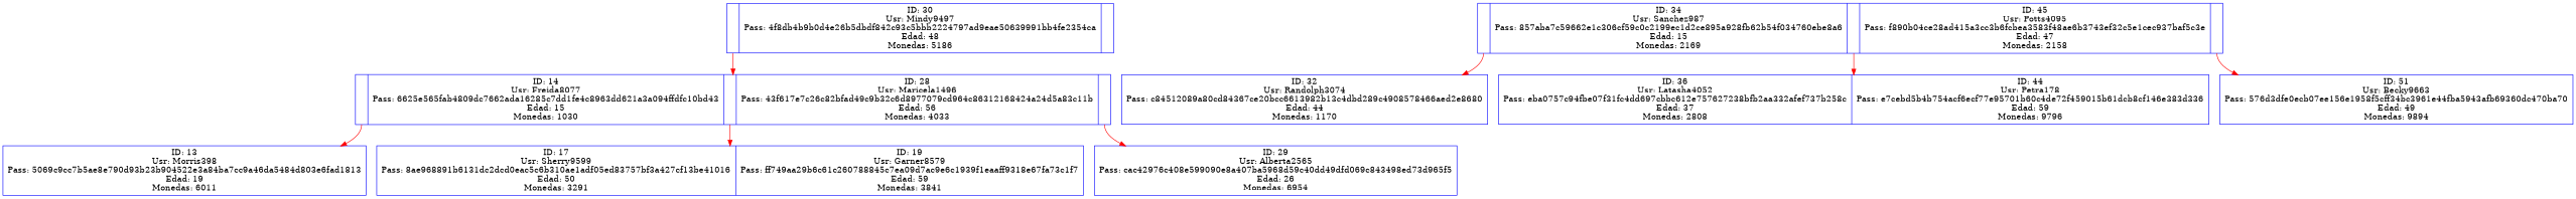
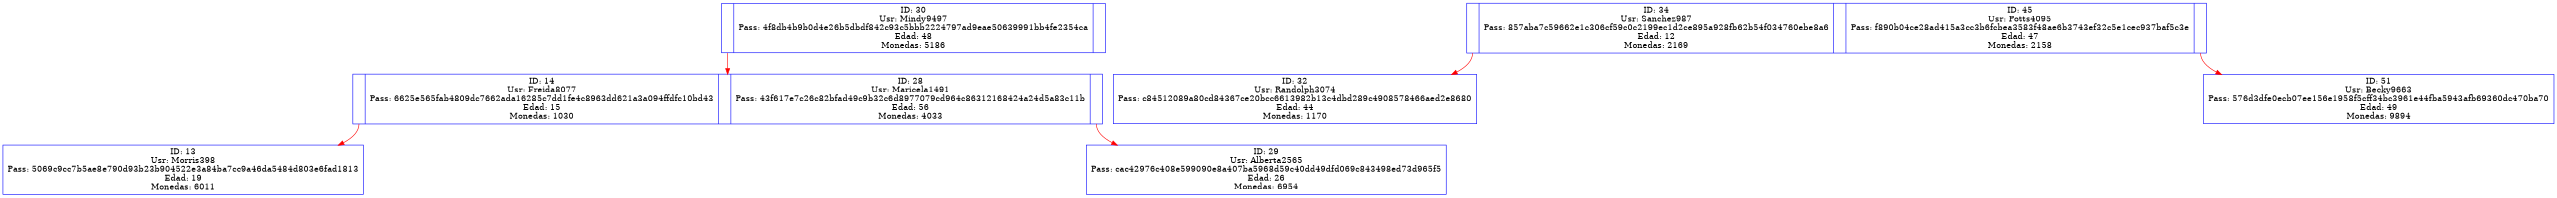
  digraph {
    node [color=blue shape=record]
    edge [color=red tailport=C1]
    n1 [label="<C1>|ID: 30\nUsr: Mindy9497\nPass: 4f8db4b9b0d4e26b5dbdf842c93c5bbb2224797ad9eae50639991bb4fe2354ca\nEdad: 48\nMonedas: 5186|<C2>"]
-   n2 [label="<C1>|ID: 14\nUsr: Freida8077\nPass: 6625e565fab4809dc7662ada16285c7dd1fe4c8963dd621a3a094ffdfc10bd43\nEdad: 15\nMonedas: 1030|<C2>|ID: 28\nUsr: Maricela1496\nPass: 43f617e7c26c82bfad49c9b32c6d8977079cd964c86312168424a24d5a83c11b\nEdad: 56\nMonedas: 4033|<C3>"]
+   n2 [label="<C1>|ID: 14\nUsr: Freida8077\nPass: 6625e565fab4809dc7662ada16285c7dd1fe4c8963dd621a3a094ffdfc10bd43\nEdad: 15\nMonedas: 1030|<C2>|ID: 28\nUsr: Maricela1491\nPass: 43f617e7c26c82bfad49c9b32c6d8977079cd964c86312168424a24d5a83c11b\nEdad: 56\nMonedas: 4033|<C3>"]
    n3 [label="ID: 13\nUsr: Morris398\nPass: 5069c9cc7b5ae8e790d93b23b904522e3a84ba7cc9a46da5484d803e6fad1813\nEdad: 19\nMonedas: 6011"]
-   n4 [label="ID: 17\nUsr: Sherry9599\nPass: 8ae968891b6131dc2dcd0eac5c6b310ae1adf05ed83757bf3a427cf13be41016\nEdad: 50\nMonedas: 3291|ID: 19\nUsr: Garner8579\nPass: ff749aa29b6c61c260788845c7ea09d7ac9e6c1939f1eaaff9318e67fa73c1f7\nEdad: 59\nMonedas: 3841"]
    n5 [label="ID: 29\nUsr: Alberta2565\nPass: cac42976c408e599090e8a407ba5968d59c40dd49dfd069c843498ed73d965f5\nEdad: 26\nMonedas: 6954"]
-   n6 [label="<C1>|ID: 34\nUsr: Sanchez987\nPass: 857aba7c59662e1c306cf59c0c2199ec1d2ce895a928fb62b54f034760ebe8a6\nEdad: 15\nMonedas: 2169|<C2>|ID: 45\nUsr: Potts4095\nPass: f890b04ce28ad415a3cc3b6fcbea3583f48ae6b3743ef32c5e1cec937baf5c3e\nEdad: 47\nMonedas: 2158|<C3>"]
+   n6 [label="<C1>|ID: 34\nUsr: Sanchez987\nPass: 857aba7c59662e1c306cf59c0c2199ec1d2ce895a928fb62b54f034760ebe8a6\nEdad: 12\nMonedas: 2169|<C2>|ID: 45\nUsr: Potts4095\nPass: f890b04ce28ad415a3cc3b6fcbea3583f48ae6b3743ef32c5e1cec937baf5c3e\nEdad: 47\nMonedas: 2158|<C3>"]
    n7 [label="ID: 32\nUsr: Randolph3074\nPass: c84512089a80cd84367ce20bcc6613982b13c4dbd289c4908578466aed2e8680\nEdad: 44\nMonedas: 1170"]
-   n8 [label="ID: 36\nUsr: Latasha4052\nPass: eba0757c94fbe07f31fc4dd697cbbc612e757627238bfb2aa332afef737b258c\nEdad: 37\nMonedas: 2808|ID: 44\nUsr: Petra178\nPass: e7cebd5b4b754acf6ecf77e95701b60c4de72f459015b61dcb8cf146e383d336\nEdad: 59\nMonedas: 9796"]
    n9 [label="ID: 51\nUsr: Becky9663\nPass: 576d3dfe0ecb07ee156e1958f5cff34bc3961e44fba5943afb69360dc470ba70\nEdad: 49\nMonedas: 9894"]
    n1 -> n2
    n2 -> n3
-   n2 -> n4 [tailport=C2]
    n2 -> n5 [tailport=C3]
    n6 -> n7
-   n6 -> n8 [tailport=C2]
    n6 -> n9 [tailport=C3]
  }
